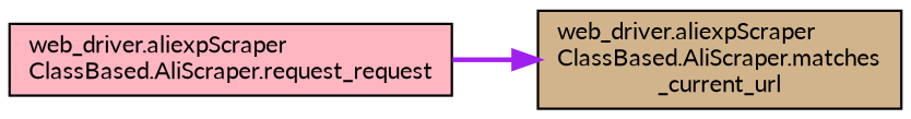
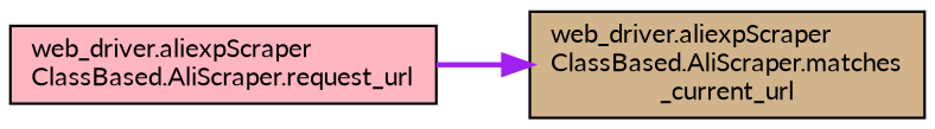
  digraph {
    rankdir=RL
    fontname=Lato
    node [color=black fontname=Lato fontsize=10 shape=record style=filled]
    n1 [fillcolor=tan fontcolor=black height=0.2 label="web_driver.aliexpScraper\lClassBased.AliScraper.matches\l_current_url" width=0.4]
-   n2 [fillcolor=lightpink height=0.2 label="web_driver.aliexpScraper\lClassBased.AliScraper.request_request" width=0.4]
+   n2 [fillcolor=lightpink height=0.2 label="web_driver.aliexpScraper\lClassBased.AliScraper.request_url" width=0.4]
    n1 -> n2 [color=purple dir=back fontname=Lato fontsize=10 labelfontname=Helvetica labelfontsize=10 style=bold]
  }
